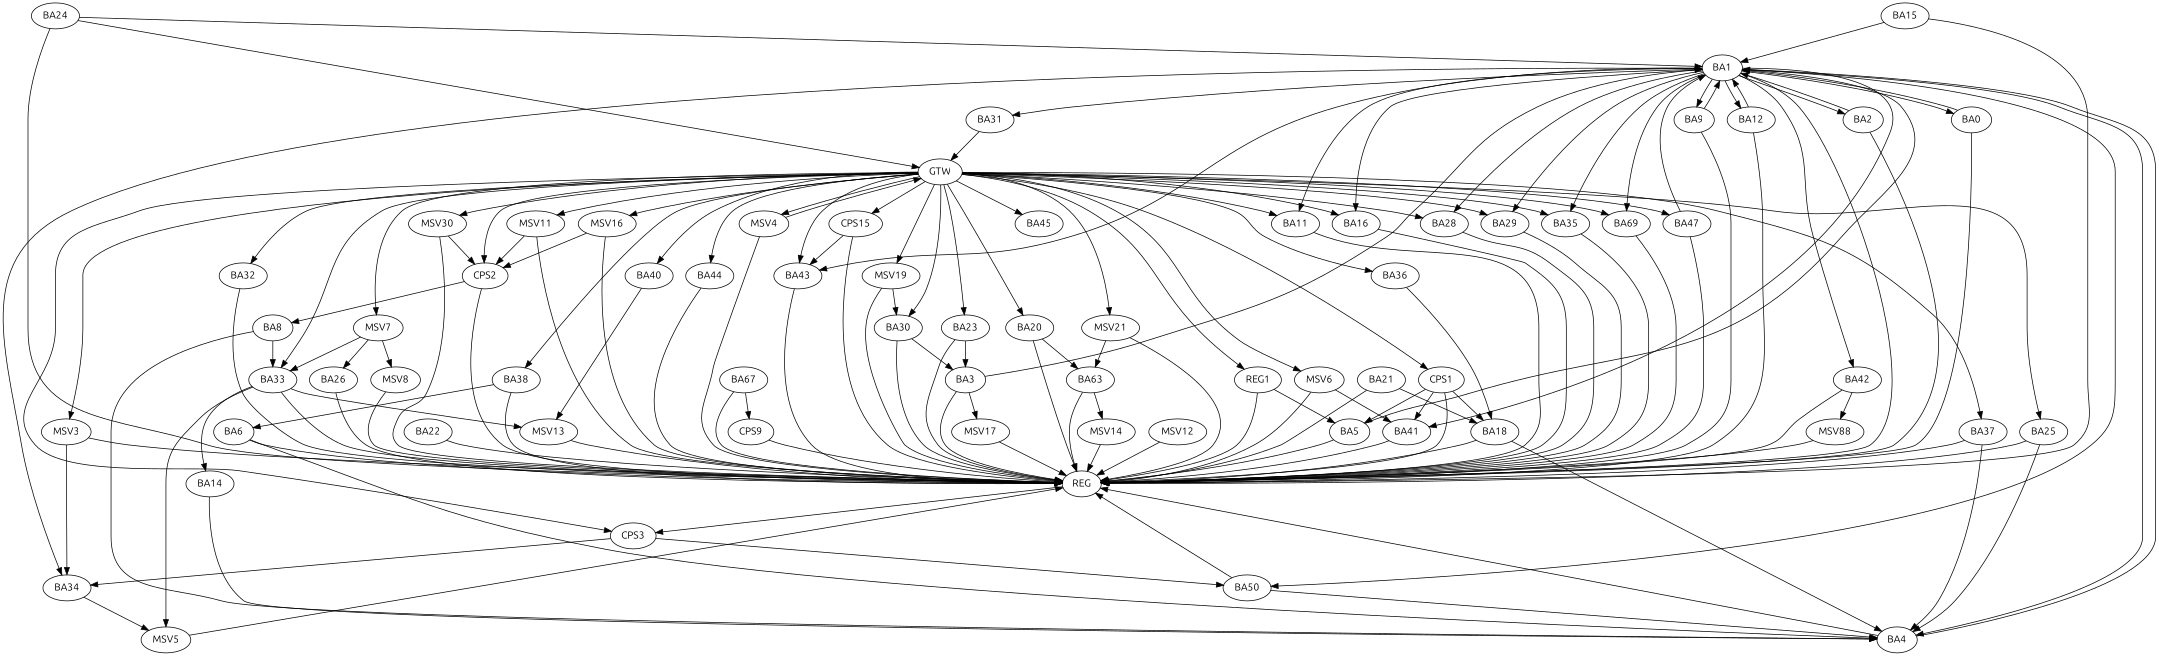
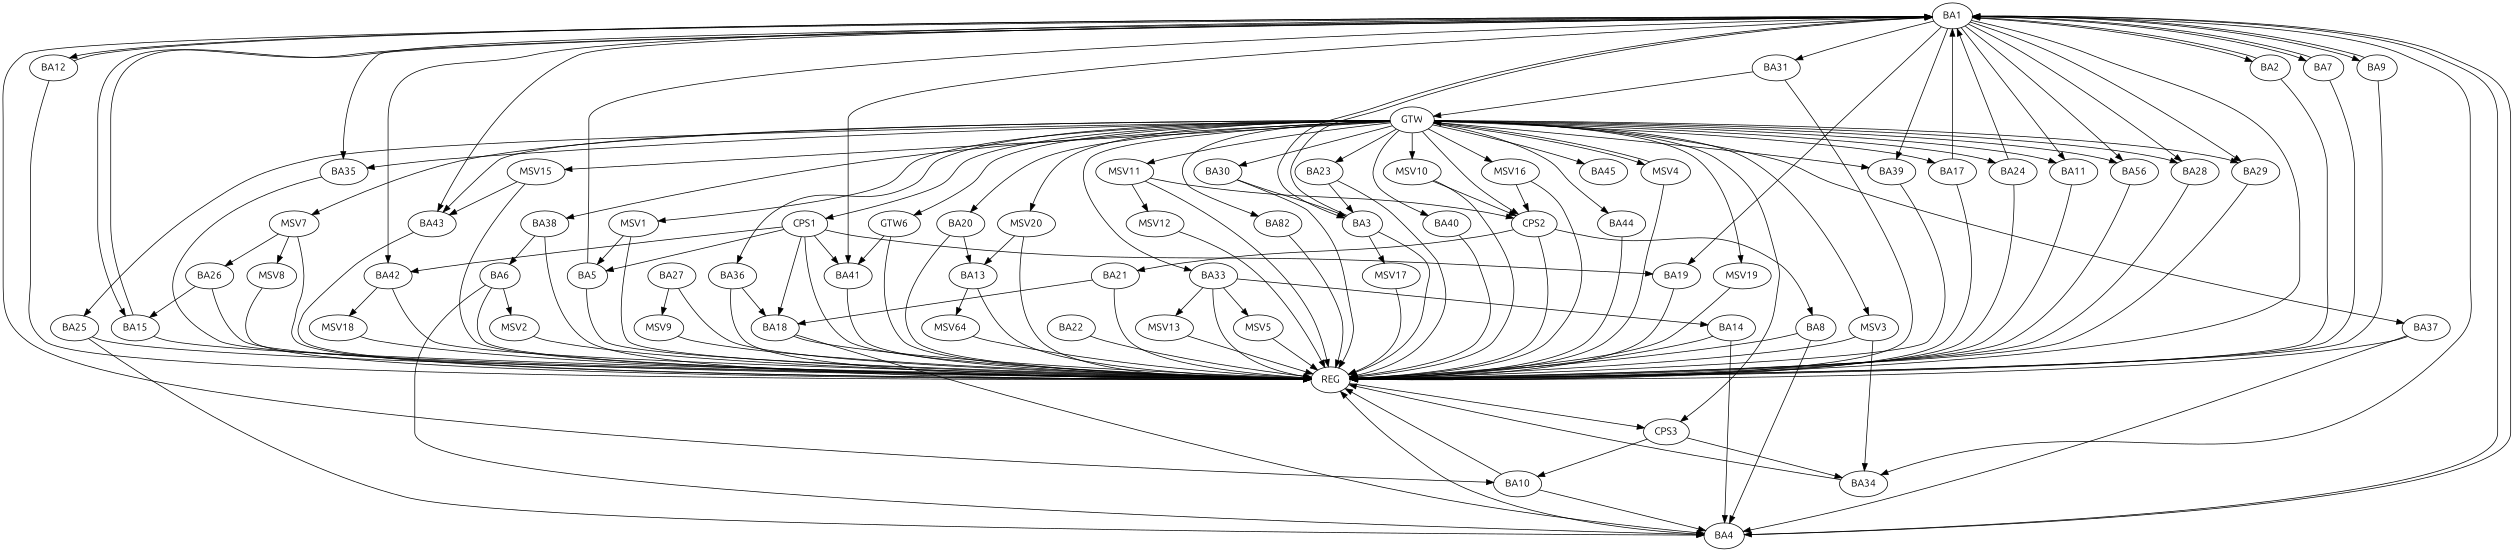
  strict digraph {
    fontname=Ubuntu
    node [fontname=Ubuntu]
    edge [fontname=Ubuntu]
    n1 [label=BA1]
    n2 [label=BA2]
    n3 [label=BA3]
    n4 [label=BA4]
-   n5 [label=BA0]
+   n5 [label=BA7]
    n6 [label=BA9]
-   n7 [label=BA50]
+   n7 [label=BA10]
    n8 [label=BA11]
    n9 [label=BA12]
    n10 [label=BA15]
-   n11 [label=BA16]
+   n11 [label=BA56]
+   n12 [label=BA19]
    n13 [label=BA28]
    n14 [label=BA29]
    n15 [label=BA31]
    n16 [label=BA34]
    n17 [label=BA35]
-   n18 [label=BA69]
+   n18 [label=BA39]
    n19 [label=BA41]
    n20 [label=BA42]
    n21 [label=BA43]
    n22 [label=REG]
    n23 [label=MSV17]
    n24 [label=BA22]
    n25 [label=GTW]
-   n26 [label=MSV88]
+   n26 [label=MSV18]
    n27 [label=CPS3]
    n28 [label=BA5]
    n29 [label=BA6]
+   n30 [label=MSV2]
    n31 [label=BA8]
-   n32 [label=BA63]
-   n33 [label=MSV14]
+   n32 [label=BA13]
+   n33 [label=MSV64]
    n34 [label=BA14]
-   n35 [label=BA47]
+   n35 [label=BA17]
    n36 [label=BA18]
    n37 [label=BA20]
    n38 [label=BA21]
    n39 [label=BA23]
    n40 [label=BA24]
    n41 [label=BA25]
    n42 [label=BA26]
-   n43 [label=BA67]
-   n44 [label=CPS9]
+   n43 [label=BA27]
+   n44 [label=MSV9]
    n45 [label=BA30]
-   n46 [label=BA32]
+   n46 [label=BA82]
    n47 [label=BA33]
    n48 [label=MSV5]
    n49 [label=MSV13]
    n50 [label=BA36]
    n51 [label=BA37]
    n52 [label=BA38]
    n53 [label=BA40]
    n54 [label=BA44]
    n55 [label=BA45]
    n56 [label=CPS1]
    n57 [label=CPS2]
-   n58 [label=REG1]
+   n58 [label=MSV1]
    n59 [label=MSV3]
    n60 [label=MSV4]
-   n61 [label=MSV6]
+   n61 [label=GTW6]
    n62 [label=MSV7]
-   n63 [label=MSV30]
+   n63 [label=MSV10]
    n64 [label=MSV11]
-   n65 [label=CPS15]
+   n65 [label=MSV15]
    n66 [label=MSV16]
    n67 [label=MSV19]
-   n68 [label=MSV21]
+   n68 [label=MSV20]
    n69 [label=MSV8]
    n70 [label=MSV12]
    n1 -> n2
+   n1 -> n3
    n1 -> n4
    n1 -> n5
    n1 -> n6
    n1 -> n7
    n1 -> n8
    n1 -> n9
+   n1 -> n10
    n1 -> n11
+   n1 -> n12
    n1 -> n13
    n1 -> n14
    n1 -> n15
    n1 -> n16
    n1 -> n17
    n1 -> n18
    n1 -> n19
    n1 -> n20
    n1 -> n21
    n1 -> n22
    n2 -> n1
    n2 -> n22
    n3 -> n1
    n3 -> n22
    n3 -> n23
    n4 -> n1
    n4 -> n22
    n5 -> n1
    n5 -> n22
    n6 -> n1
    n6 -> n22
    n7 -> n4
    n7 -> n22
    n8 -> n22
    n9 -> n1
    n9 -> n22
    n10 -> n1
    n10 -> n22
    n11 -> n22
+   n12 -> n22
    n13 -> n22
    n14 -> n22
+   n15 -> n22
    n15 -> n25
-   n16 -> n48
+   n16 -> n22
    n17 -> n22
    n18 -> n22
    n19 -> n22
    n20 -> n22
    n20 -> n26
    n21 -> n22
    n22 -> n27
    n23 -> n22
    n24 -> n22
    n25 -> n8
    n25 -> n11
    n25 -> n13
    n25 -> n14
    n25 -> n17
    n25 -> n18
    n25 -> n21
    n25 -> n27
    n25 -> n35
    n25 -> n37
    n25 -> n39
-   n40 -> n25
+   n25 -> n40
    n25 -> n41
    n25 -> n45
    n25 -> n46
    n25 -> n47
    n25 -> n50
    n25 -> n51
    n25 -> n52
    n25 -> n53
    n25 -> n54
    n25 -> n55
    n25 -> n56
    n25 -> n57
    n25 -> n58
    n25 -> n59
    n25 -> n60
    n25 -> n61
    n25 -> n62
    n25 -> n63
    n25 -> n64
    n25 -> n65
    n25 -> n66
    n25 -> n67
    n25 -> n68
    n26 -> n22
    n27 -> n7
    n27 -> n16
    n28 -> n1
    n28 -> n22
    n29 -> n4
    n29 -> n22
+   n29 -> n30
+   n30 -> n22
    n31 -> n4
-   n31 -> n47
+   n31 -> n22
    n32 -> n22
    n32 -> n33
    n33 -> n22
    n34 -> n4
+   n34 -> n22
    n35 -> n1
    n35 -> n22
    n36 -> n4
    n36 -> n22
    n37 -> n22
    n37 -> n32
    n38 -> n22
    n38 -> n36
    n39 -> n3
    n39 -> n22
    n40 -> n1
    n40 -> n22
    n41 -> n4
    n41 -> n22
+   n42 -> n10
    n42 -> n22
    n43 -> n22
    n43 -> n44
    n44 -> n22
    n45 -> n3
    n45 -> n22
    n46 -> n22
    n47 -> n22
    n47 -> n34
    n47 -> n48
    n47 -> n49
    n48 -> n22
    n49 -> n22
+   n50 -> n22
    n50 -> n36
    n51 -> n4
    n51 -> n22
    n52 -> n22
    n52 -> n29
-   n53 -> n49
+   n53 -> n22
    n54 -> n22
+   n56 -> n12
    n56 -> n19
+   n56 -> n20
    n56 -> n22
    n56 -> n28
    n56 -> n36
    n57 -> n22
    n57 -> n31
+   n57 -> n38
    n58 -> n22
    n58 -> n28
    n59 -> n16
    n59 -> n22
    n60 -> n22
    n60 -> n25
    n61 -> n19
    n61 -> n22
-   n62 -> n47
+   n62 -> n22
    n62 -> n42
    n62 -> n69
    n63 -> n22
    n63 -> n57
    n64 -> n22
    n64 -> n57
+   n64 -> n70
    n65 -> n21
    n65 -> n22
    n66 -> n22
    n66 -> n57
    n67 -> n22
-   n67 -> n45
    n68 -> n22
    n68 -> n32
    n69 -> n22
    n70 -> n22
  }
